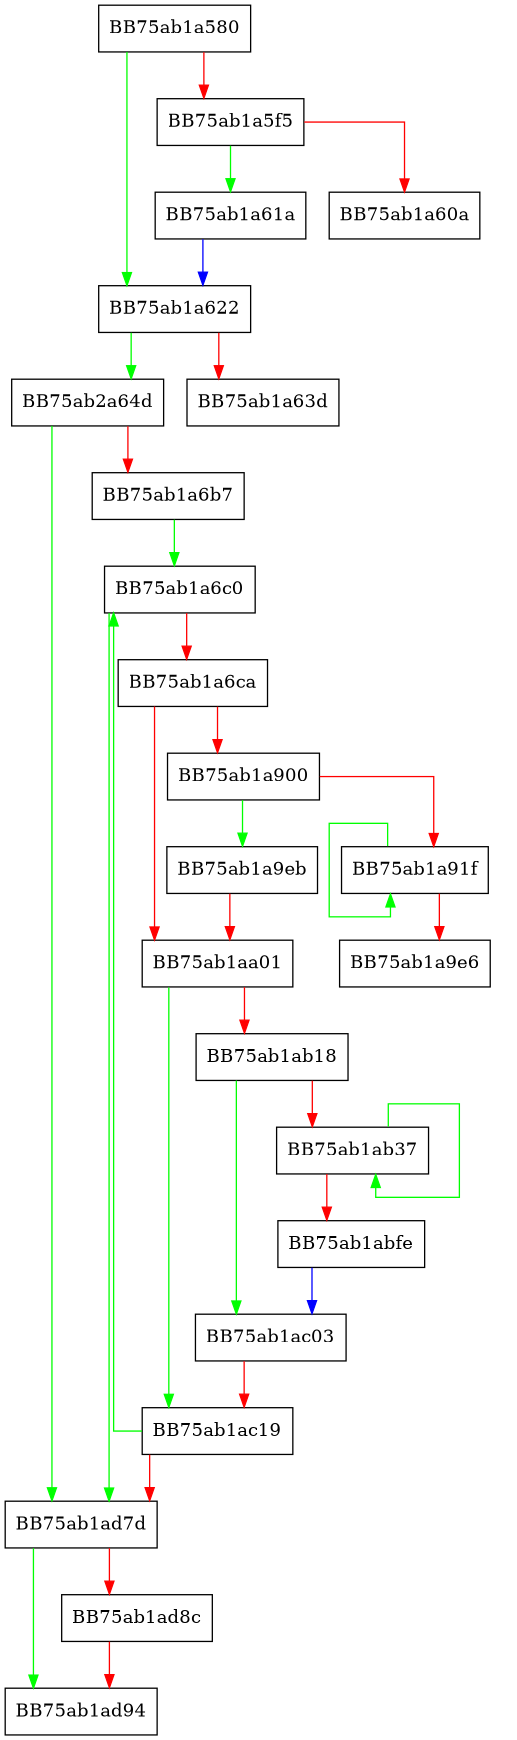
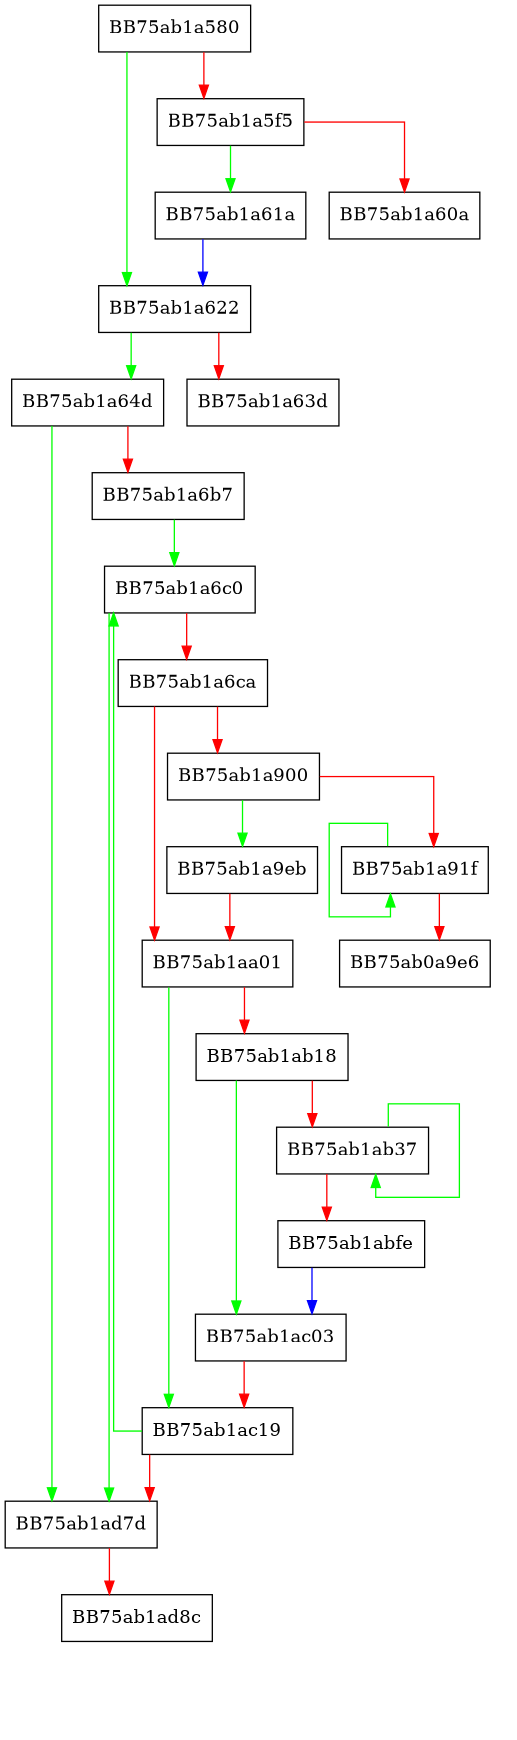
  digraph {
    splines=ortho
    node [shape=box]
    edge [color=red]
    BB75ab1a580
    BB75ab1a622
    BB75ab1a5f5
-   BB75ab1a64d [label=BB75ab2a64d]
+   BB75ab1a64d
    BB75ab1a63d
    BB75ab1a61a
    BB75ab1a60a
    BB75ab1ad7d
    BB75ab1a6b7
-   BB75ab1ad94
    BB75ab1ad8c
    BB75ab1a6c0
    BB75ab1a6ca
    BB75ab1aa01
    BB75ab1a900
    BB75ab1ac19
    BB75ab1ab18
    BB75ab1a9eb
    BB75ab1a91f
    BB75ab1ac03
    BB75ab1ab37
-   BB75ab1a9e6
+   BB75ab1a9e6 [label=BB75ab0a9e6]
    BB75ab1abfe
    BB75ab1a580 -> BB75ab1a622 [color=green]
    BB75ab1a580 -> BB75ab1a5f5
    BB75ab1a622 -> BB75ab1a64d [color=green]
    BB75ab1a622 -> BB75ab1a63d
    BB75ab1a5f5 -> BB75ab1a61a [color=green]
    BB75ab1a5f5 -> BB75ab1a60a
    BB75ab1a64d -> BB75ab1ad7d [color=green]
    BB75ab1a64d -> BB75ab1a6b7
    BB75ab1a61a -> BB75ab1a622 [color=blue]
-   BB75ab1ad7d -> BB75ab1ad94 [color=green]
    BB75ab1ad7d -> BB75ab1ad8c
    BB75ab1a6b7 -> BB75ab1a6c0 [color=green]
-   BB75ab1ad8c -> BB75ab1ad94
    BB75ab1a6c0 -> BB75ab1ad7d [color=green]
    BB75ab1a6c0 -> BB75ab1a6ca
    BB75ab1a6ca -> BB75ab1aa01
    BB75ab1a6ca -> BB75ab1a900
    BB75ab1aa01 -> BB75ab1ac19 [color=green]
    BB75ab1aa01 -> BB75ab1ab18
    BB75ab1a900 -> BB75ab1a9eb [color=green]
    BB75ab1a900 -> BB75ab1a91f
    BB75ab1ac19 -> BB75ab1ad7d
    BB75ab1ac19 -> BB75ab1a6c0 [color=green]
    BB75ab1ab18 -> BB75ab1ac03 [color=green]
    BB75ab1ab18 -> BB75ab1ab37
    BB75ab1a9eb -> BB75ab1aa01
    BB75ab1a91f -> BB75ab1a91f [color=green]
    BB75ab1a91f -> BB75ab1a9e6
    BB75ab1ac03 -> BB75ab1ac19
    BB75ab1ab37 -> BB75ab1ab37 [color=green]
    BB75ab1ab37 -> BB75ab1abfe
    BB75ab1abfe -> BB75ab1ac03 [color=blue]
  }
